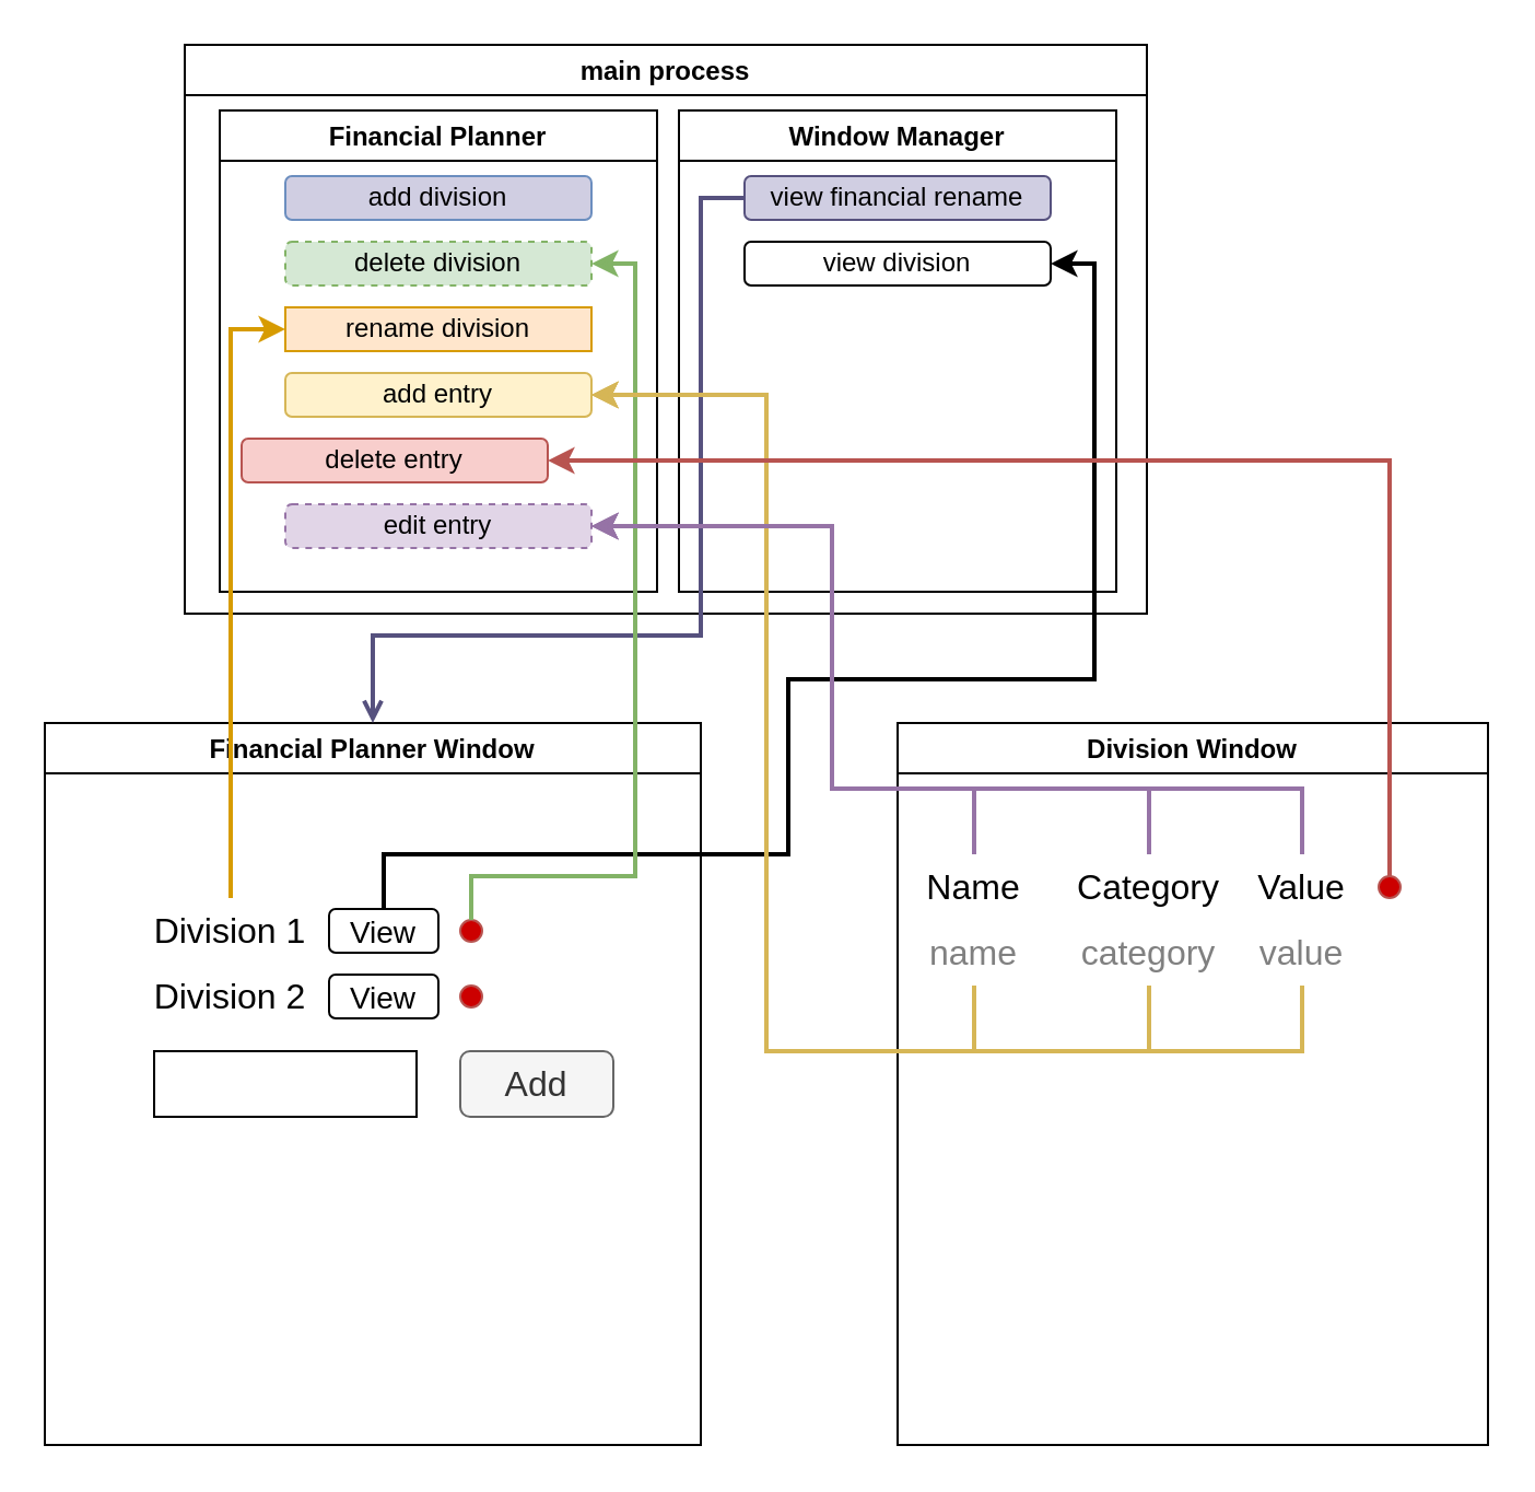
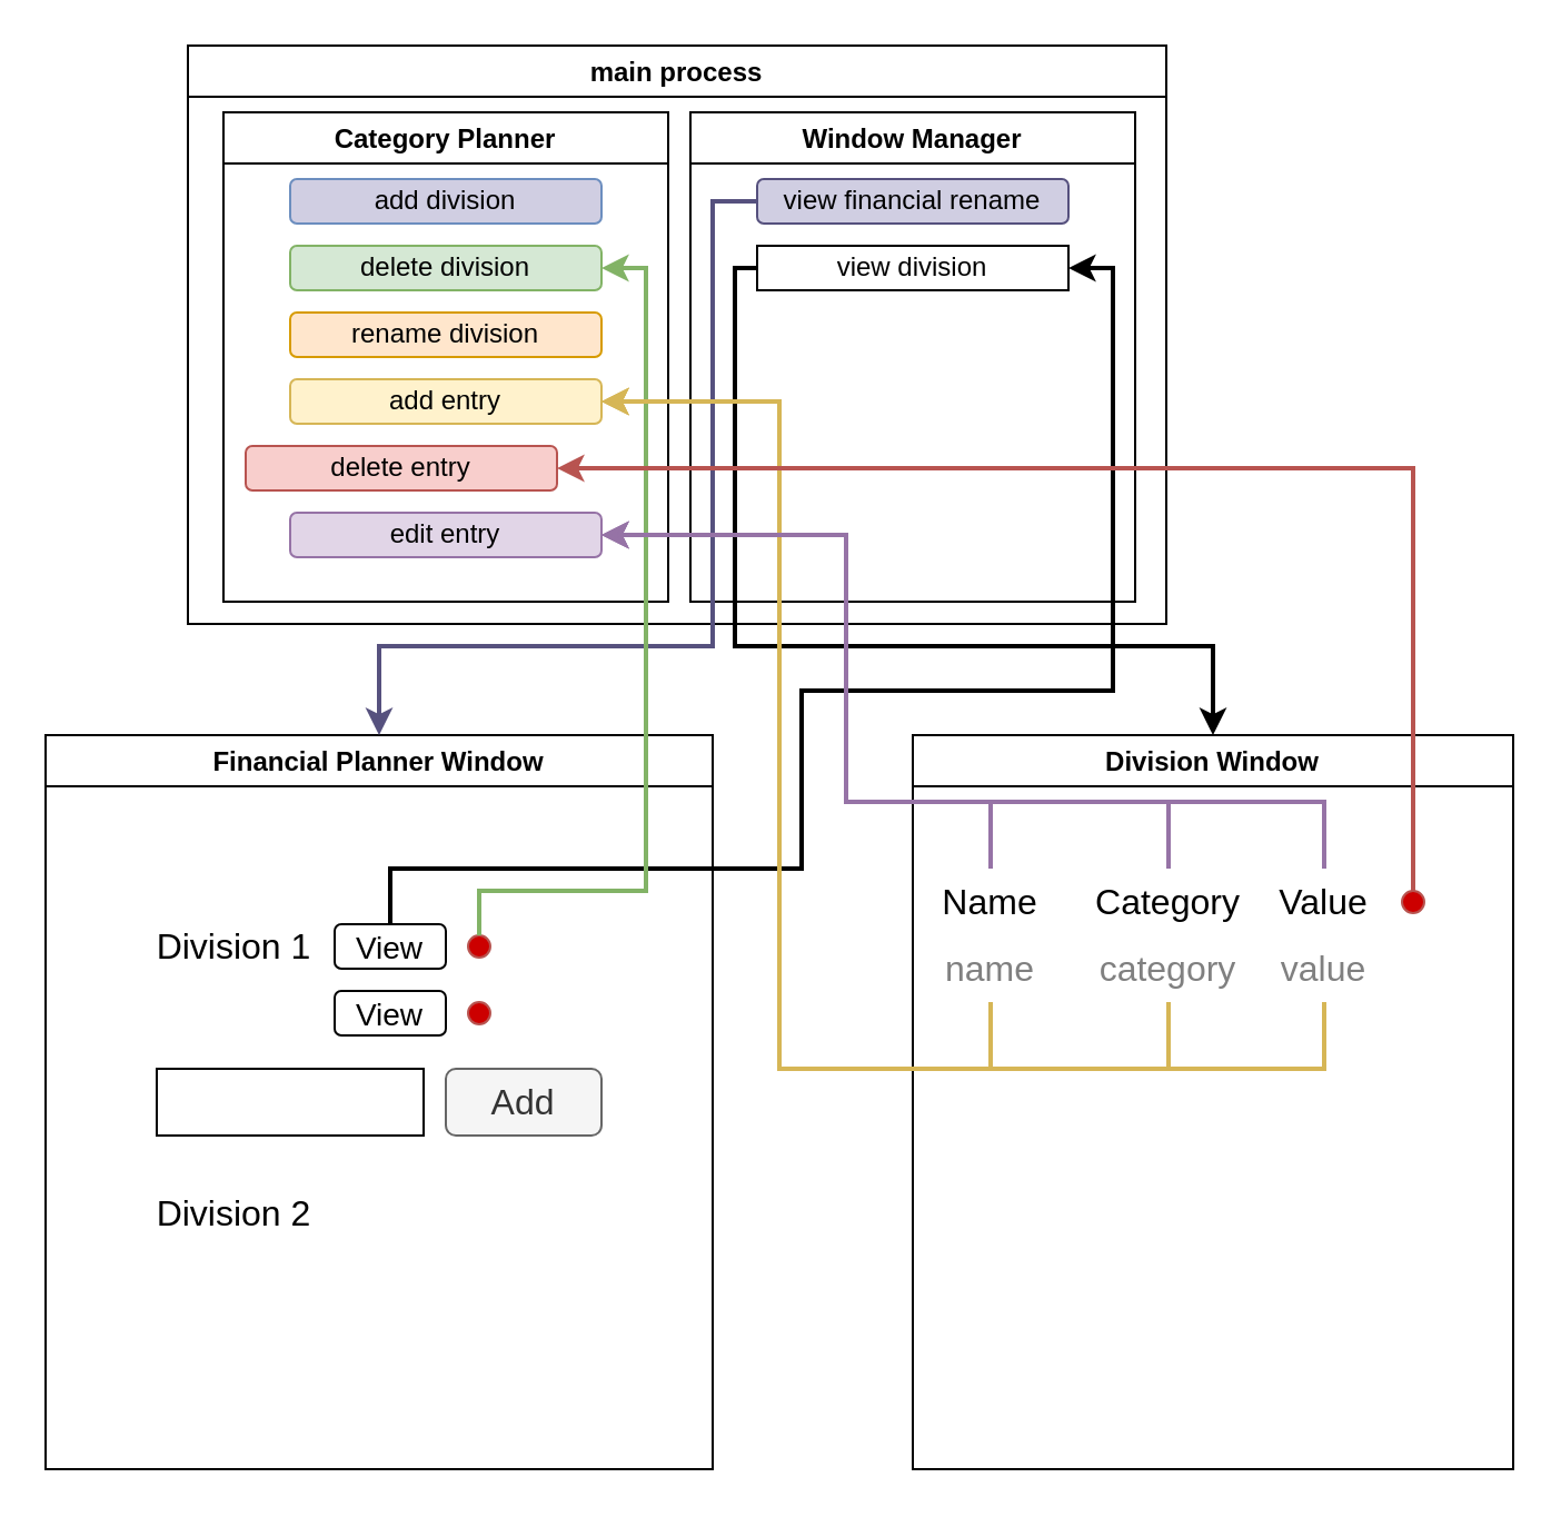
  <mxCell id="0" />
  <mxCell id="1" parent="0" />
  <mxCell id="2" value="main process" style="swimlane;" vertex="1" parent="1"><mxGeometry x="84" y="20" width="440" height="260" as="geometry" /></mxCell>
- <mxCell id="3" value="Financial Planner" style="swimlane;" vertex="1" parent="2"><mxGeometry x="16" y="30" width="200" height="220" as="geometry" /></mxCell>
+ <mxCell id="3" value="Category Planner" style="swimlane;" vertex="1" parent="2"><mxGeometry x="16" y="30" width="200" height="220" as="geometry" /></mxCell>
  <mxCell id="4" value="add division" style="rounded=1;whiteSpace=wrap;html=1;fillColor=#d0cee2;strokeColor=#6c8ebf;" vertex="1" parent="3"><mxGeometry x="30" y="30" width="140" height="20" as="geometry" /></mxCell>
- <mxCell id="5" value="delete division" style="rounded=1;whiteSpace=wrap;html=1;fillColor=#d5e8d4;strokeColor=#82b366;dashed=1;" vertex="1" parent="3"><mxGeometry x="30" y="60" width="140" height="20" as="geometry" /></mxCell>
- <mxCell id="6" value="rename division" style="whiteSpace=wrap;html=1;fillColor=#ffe6cc;strokeColor=#d79b00;rounded=0;" vertex="1" parent="3"><mxGeometry x="30" y="90" width="140" height="20" as="geometry" /></mxCell>
+ <mxCell id="5" value="delete division" style="rounded=1;whiteSpace=wrap;html=1;fillColor=#d5e8d4;strokeColor=#82b366;" vertex="1" parent="3"><mxGeometry x="30" y="60" width="140" height="20" as="geometry" /></mxCell>
+ <mxCell id="6" value="rename division" style="rounded=1;whiteSpace=wrap;html=1;fillColor=#ffe6cc;strokeColor=#d79b00;" vertex="1" parent="3"><mxGeometry x="30" y="90" width="140" height="20" as="geometry" /></mxCell>
  <mxCell id="7" value="add entry" style="rounded=1;whiteSpace=wrap;html=1;fillColor=#fff2cc;strokeColor=#d6b656;" vertex="1" parent="3"><mxGeometry x="30" y="120" width="140" height="20" as="geometry" /></mxCell>
  <mxCell id="8" value="delete entry" style="rounded=1;whiteSpace=wrap;html=1;fillColor=#f8cecc;strokeColor=#b85450;" vertex="1" parent="3"><mxGeometry x="10" y="150" width="140" height="20" as="geometry" /></mxCell>
- <mxCell id="9" value="edit entry" style="rounded=1;whiteSpace=wrap;html=1;fillColor=#e1d5e7;strokeColor=#9673a6;dashed=1;" vertex="1" parent="3"><mxGeometry x="30" y="180" width="140" height="20" as="geometry" /></mxCell>
+ <mxCell id="9" value="edit entry" style="rounded=1;whiteSpace=wrap;html=1;fillColor=#e1d5e7;strokeColor=#9673a6;" vertex="1" parent="3"><mxGeometry x="30" y="180" width="140" height="20" as="geometry" /></mxCell>
  <mxCell id="10" value="Window Manager" style="swimlane;" vertex="1" parent="2"><mxGeometry x="226" y="30" width="200" height="220" as="geometry" /></mxCell>
  <mxCell id="11" value="view financial rename" style="rounded=1;whiteSpace=wrap;html=1;fillColor=#d0cee2;strokeColor=#56517e;" vertex="1" parent="10"><mxGeometry x="30" y="30" width="140" height="20" as="geometry" /></mxCell>
- <mxCell id="12" value="view division" style="rounded=1;whiteSpace=wrap;html=1;" vertex="1" parent="10"><mxGeometry x="30" y="60" width="140" height="20" as="geometry" /></mxCell>
+ <mxCell id="12" value="view division" style="whiteSpace=wrap;html=1;rounded=0;" vertex="1" parent="10"><mxGeometry x="30" y="60" width="140" height="20" as="geometry" /></mxCell>
  <mxCell id="13" value="Financial Planner Window" style="swimlane;" vertex="1" parent="1"><mxGeometry x="20" y="330" width="300" height="330" as="geometry" /></mxCell>
  <mxCell id="14" value="&lt;font style=&quot;font-size: 16px&quot;&gt;Division 1&lt;/font&gt;" style="text;html=1;strokeColor=none;fillColor=none;align=center;verticalAlign=middle;whiteSpace=wrap;rounded=0;" vertex="1" parent="13"><mxGeometry x="40" y="80" width="90" height="30" as="geometry" /></mxCell>
  <mxCell id="15" value="" style="ellipse;whiteSpace=wrap;html=1;aspect=fixed;fillColor=#CC0000;strokeColor=#b85450;" vertex="1" parent="13"><mxGeometry x="190" y="90" width="10" height="10" as="geometry" /></mxCell>
- <mxCell id="16" value="&lt;font style=&quot;font-size: 16px&quot;&gt;Division 2&lt;/font&gt;" style="text;html=1;strokeColor=none;fillColor=none;align=center;verticalAlign=middle;whiteSpace=wrap;rounded=0;" vertex="1" parent="13"><mxGeometry x="40" y="110" width="90" height="30" as="geometry" /></mxCell>
+ <mxCell id="16" value="&lt;font style=&quot;font-size: 16px&quot;&gt;Division 2&lt;/font&gt;" style="text;html=1;strokeColor=none;fillColor=none;align=center;verticalAlign=middle;whiteSpace=wrap;rounded=0;" vertex="1" parent="13"><mxGeometry x="40" y="200" width="90" height="30" as="geometry" /></mxCell>
  <mxCell id="17" value="" style="ellipse;whiteSpace=wrap;html=1;aspect=fixed;fillColor=#CC0000;strokeColor=#b85450;" vertex="1" parent="13"><mxGeometry x="190" y="120" width="10" height="10" as="geometry" /></mxCell>
  <mxCell id="18" value="" style="rounded=0;whiteSpace=wrap;html=1;fontSize=16;" vertex="1" parent="13"><mxGeometry x="50" y="150" width="120" height="30" as="geometry" /></mxCell>
- <mxCell id="19" value="Add" style="rounded=1;whiteSpace=wrap;html=1;fontSize=16;fillColor=#f5f5f5;fontColor=#333333;strokeColor=#666666;" vertex="1" parent="13"><mxGeometry x="190" y="150" width="70" height="30" as="geometry" /></mxCell>
+ <mxCell id="19" value="Add" style="rounded=1;whiteSpace=wrap;html=1;fontSize=16;fillColor=#f5f5f5;fontColor=#333333;strokeColor=#666666;" vertex="1" parent="13"><mxGeometry x="180" y="150" width="70" height="30" as="geometry" /></mxCell>
  <mxCell id="20" value="&lt;font style=&quot;font-size: 14px&quot;&gt;View&lt;/font&gt;" style="rounded=1;whiteSpace=wrap;html=1;fontSize=16;" vertex="1" parent="13"><mxGeometry x="130" y="85" width="50" height="20" as="geometry" /></mxCell>
  <mxCell id="21" value="&lt;font style=&quot;font-size: 14px&quot;&gt;View&lt;/font&gt;" style="rounded=1;whiteSpace=wrap;html=1;fontSize=16;" vertex="1" parent="13"><mxGeometry x="130" y="115" width="50" height="20" as="geometry" /></mxCell>
  <mxCell id="22" value="Division Window" style="swimlane;" vertex="1" parent="1"><mxGeometry x="410" y="330" width="270" height="330" as="geometry" /></mxCell>
  <mxCell id="23" value="&lt;font style=&quot;font-size: 16px&quot;&gt;Name&lt;/font&gt;" style="text;html=1;strokeColor=none;fillColor=none;align=center;verticalAlign=middle;whiteSpace=wrap;rounded=0;" vertex="1" parent="22"><mxGeometry x="-10" y="60" width="90" height="30" as="geometry" /></mxCell>
  <mxCell id="24" value="&lt;font style=&quot;font-size: 16px&quot;&gt;Category&lt;/font&gt;" style="text;html=1;strokeColor=none;fillColor=none;align=center;verticalAlign=middle;whiteSpace=wrap;rounded=0;" vertex="1" parent="22"><mxGeometry x="70" y="60" width="90" height="30" as="geometry" /></mxCell>
  <mxCell id="25" value="&lt;font style=&quot;font-size: 16px&quot;&gt;Value&lt;/font&gt;" style="text;html=1;strokeColor=none;fillColor=none;align=center;verticalAlign=middle;whiteSpace=wrap;rounded=0;" vertex="1" parent="22"><mxGeometry x="140" y="60" width="90" height="30" as="geometry" /></mxCell>
  <mxCell id="26" value="" style="ellipse;whiteSpace=wrap;html=1;aspect=fixed;fillColor=#CC0000;strokeColor=#b85450;" vertex="1" parent="22"><mxGeometry x="220" y="70" width="10" height="10" as="geometry" /></mxCell>
  <mxCell id="27" value="&lt;font style=&quot;font-size: 16px&quot;&gt;name&lt;/font&gt;" style="text;html=1;strokeColor=none;fillColor=none;align=center;verticalAlign=middle;whiteSpace=wrap;rounded=0;fontColor=#808080;" vertex="1" parent="22"><mxGeometry x="-10" y="90" width="90" height="30" as="geometry" /></mxCell>
  <mxCell id="28" value="&lt;font style=&quot;font-size: 16px&quot;&gt;category&lt;/font&gt;" style="text;html=1;strokeColor=none;fillColor=none;align=center;verticalAlign=middle;whiteSpace=wrap;rounded=0;fontColor=#808080;" vertex="1" parent="22"><mxGeometry x="70" y="90" width="90" height="30" as="geometry" /></mxCell>
  <mxCell id="29" value="&lt;font style=&quot;font-size: 16px&quot;&gt;value&lt;/font&gt;" style="text;html=1;strokeColor=none;fillColor=none;align=center;verticalAlign=middle;whiteSpace=wrap;rounded=0;fontColor=#808080;" vertex="1" parent="22"><mxGeometry x="140" y="90" width="90" height="30" as="geometry" /></mxCell>
- <mxCell id="30" value="" style="endArrow=open;html=1;rounded=0;fontSize=14;fontColor=#808080;exitX=0;exitY=0.5;exitDx=0;exitDy=0;entryX=0.5;entryY=0;entryDx=0;entryDy=0;fillColor=#d0cee2;strokeColor=#56517e;edgeStyle=orthogonalEdgeStyle;strokeWidth=2;" edge="1" parent="1" source="11" target="13"><mxGeometry width="50" height="50" relative="1" as="geometry"><mxPoint x="280" y="260" as="sourcePoint" /><mxPoint x="330" y="210" as="targetPoint" /><Array as="points"><mxPoint x="320" y="90" /><mxPoint x="320" y="290" /><mxPoint x="170" y="290" /></Array></mxGeometry></mxCell>
+ <mxCell id="30" value="" style="endArrow=classic;html=1;rounded=0;fontSize=14;fontColor=#808080;exitX=0;exitY=0.5;exitDx=0;exitDy=0;entryX=0.5;entryY=0;entryDx=0;entryDy=0;fillColor=#d0cee2;strokeColor=#56517e;edgeStyle=orthogonalEdgeStyle;strokeWidth=2;" edge="1" parent="1" source="11" target="13"><mxGeometry width="50" height="50" relative="1" as="geometry"><mxPoint x="280" y="260" as="sourcePoint" /><mxPoint x="330" y="210" as="targetPoint" /><Array as="points"><mxPoint x="320" y="90" /><mxPoint x="320" y="290" /><mxPoint x="170" y="290" /></Array></mxGeometry></mxCell>
  <mxCell id="31" value="" style="endArrow=classic;html=1;rounded=0;fontSize=14;fontColor=#808080;strokeWidth=2;exitX=0.5;exitY=0;exitDx=0;exitDy=0;entryX=1;entryY=0.5;entryDx=0;entryDy=0;edgeStyle=orthogonalEdgeStyle;" edge="1" parent="1" source="20" target="12"><mxGeometry width="50" height="50" relative="1" as="geometry"><mxPoint x="280" y="360" as="sourcePoint" /><mxPoint x="370" y="290" as="targetPoint" /><Array as="points"><mxPoint x="175" y="390" /><mxPoint x="360" y="390" /><mxPoint x="360" y="310" /><mxPoint x="500" y="310" /><mxPoint x="500" y="120" /></Array></mxGeometry></mxCell>
+ <mxCell id="32" value="" style="endArrow=classic;html=1;rounded=0;fontSize=14;fontColor=#808080;strokeWidth=2;exitX=0;exitY=0.5;exitDx=0;exitDy=0;entryX=0.5;entryY=0;entryDx=0;entryDy=0;edgeStyle=orthogonalEdgeStyle;" edge="1" parent="1" source="12" target="22"><mxGeometry width="50" height="50" relative="1" as="geometry"><mxPoint x="185" y="425" as="sourcePoint" /><mxPoint x="490" y="130" as="targetPoint" /><Array as="points"><mxPoint x="330" y="120" /><mxPoint x="330" y="290" /><mxPoint x="545" y="290" /></Array></mxGeometry></mxCell>
  <mxCell id="33" value="" style="endArrow=classic;html=1;rounded=0;fontSize=14;fontColor=#808080;exitX=0.5;exitY=0;exitDx=0;exitDy=0;entryX=1;entryY=0.5;entryDx=0;entryDy=0;fillColor=#d5e8d4;strokeColor=#82b366;edgeStyle=orthogonalEdgeStyle;strokeWidth=2;" edge="1" parent="1" source="15" target="5"><mxGeometry width="50" height="50" relative="1" as="geometry"><mxPoint x="360" y="110" as="sourcePoint" /><mxPoint x="190" y="350" as="targetPoint" /><Array as="points"><mxPoint x="215" y="400" /><mxPoint x="290" y="400" /><mxPoint x="290" y="120" /></Array></mxGeometry></mxCell>
- <mxCell id="34" value="" style="endArrow=classic;html=1;rounded=0;fontSize=14;fontColor=#808080;exitX=0.5;exitY=0;exitDx=0;exitDy=0;fillColor=#ffe6cc;strokeColor=#d79b00;edgeStyle=orthogonalEdgeStyle;strokeWidth=2;entryX=0;entryY=0.5;entryDx=0;entryDy=0;" edge="1" parent="1" source="14" target="6"><mxGeometry width="50" height="50" relative="1" as="geometry"><mxPoint x="370" y="120" as="sourcePoint" /><mxPoint x="20" y="240" as="targetPoint" /><Array as="points"><mxPoint x="105" y="150" /></Array></mxGeometry></mxCell>
  <mxCell id="35" value="" style="endArrow=classic;html=1;rounded=0;fontSize=14;fontColor=#808080;exitX=0.5;exitY=1;exitDx=0;exitDy=0;entryX=1;entryY=0.5;entryDx=0;entryDy=0;fillColor=#fff2cc;strokeColor=#d6b656;edgeStyle=orthogonalEdgeStyle;strokeWidth=2;" edge="1" parent="1" source="27" target="7"><mxGeometry width="50" height="50" relative="1" as="geometry"><mxPoint x="380" y="130" as="sourcePoint" /><mxPoint x="210" y="370" as="targetPoint" /><Array as="points"><mxPoint x="445" y="480" /><mxPoint x="350" y="480" /><mxPoint x="350" y="180" /></Array></mxGeometry></mxCell>
  <mxCell id="36" value="" style="endArrow=classic;html=1;rounded=0;fontSize=14;fontColor=#808080;exitX=0.5;exitY=1;exitDx=0;exitDy=0;entryX=1;entryY=0.5;entryDx=0;entryDy=0;fillColor=#fff2cc;strokeColor=#d6b656;edgeStyle=orthogonalEdgeStyle;strokeWidth=2;" edge="1" parent="1" source="28" target="7"><mxGeometry width="50" height="50" relative="1" as="geometry"><mxPoint x="455" y="460" as="sourcePoint" /><mxPoint x="280" y="190" as="targetPoint" /><Array as="points"><mxPoint x="525" y="480" /><mxPoint x="350" y="480" /><mxPoint x="350" y="180" /></Array></mxGeometry></mxCell>
  <mxCell id="37" value="" style="endArrow=classic;html=1;rounded=0;fontSize=14;fontColor=#808080;exitX=0.5;exitY=1;exitDx=0;exitDy=0;fillColor=#fff2cc;strokeColor=#d6b656;edgeStyle=orthogonalEdgeStyle;strokeWidth=2;" edge="1" parent="1" source="29"><mxGeometry width="50" height="50" relative="1" as="geometry"><mxPoint x="465" y="470" as="sourcePoint" /><mxPoint x="270" y="180" as="targetPoint" /><Array as="points"><mxPoint x="595" y="480" /><mxPoint x="350" y="480" /><mxPoint x="350" y="180" /></Array></mxGeometry></mxCell>
  <mxCell id="38" value="" style="endArrow=classic;html=1;rounded=0;fontSize=14;fontColor=#808080;exitX=0.5;exitY=0;exitDx=0;exitDy=0;entryX=1;entryY=0.5;entryDx=0;entryDy=0;fillColor=#e1d5e7;strokeColor=#9673a6;edgeStyle=orthogonalEdgeStyle;strokeWidth=2;" edge="1" parent="1" source="23" target="9"><mxGeometry width="50" height="50" relative="1" as="geometry"><mxPoint x="475" y="480" as="sourcePoint" /><mxPoint x="300" y="210" as="targetPoint" /><Array as="points"><mxPoint x="445" y="360" /><mxPoint x="380" y="360" /><mxPoint x="380" y="240" /></Array></mxGeometry></mxCell>
  <mxCell id="39" value="" style="endArrow=classic;html=1;rounded=0;fontSize=14;fontColor=#808080;exitX=0.5;exitY=0;exitDx=0;exitDy=0;entryX=1;entryY=0.5;entryDx=0;entryDy=0;fillColor=#e1d5e7;strokeColor=#9673a6;edgeStyle=orthogonalEdgeStyle;strokeWidth=2;" edge="1" parent="1" source="24" target="9"><mxGeometry width="50" height="50" relative="1" as="geometry"><mxPoint x="455" y="400" as="sourcePoint" /><mxPoint x="280" y="250" as="targetPoint" /><Array as="points"><mxPoint x="525" y="360" /><mxPoint x="380" y="360" /><mxPoint x="380" y="240" /></Array></mxGeometry></mxCell>
  <mxCell id="40" value="" style="endArrow=classic;html=1;rounded=0;fontSize=14;fontColor=#808080;exitX=0.5;exitY=0;exitDx=0;exitDy=0;entryX=1;entryY=0.5;entryDx=0;entryDy=0;fillColor=#e1d5e7;strokeColor=#9673a6;edgeStyle=orthogonalEdgeStyle;strokeWidth=2;" edge="1" parent="1" source="25" target="9"><mxGeometry width="50" height="50" relative="1" as="geometry"><mxPoint x="465" y="410" as="sourcePoint" /><mxPoint x="290" y="260" as="targetPoint" /><Array as="points"><mxPoint x="595" y="360" /><mxPoint x="380" y="360" /><mxPoint x="380" y="240" /></Array></mxGeometry></mxCell>
  <mxCell id="41" value="" style="endArrow=classic;html=1;rounded=0;fontSize=14;fontColor=#808080;exitX=0.5;exitY=0;exitDx=0;exitDy=0;entryX=1;entryY=0.5;entryDx=0;entryDy=0;fillColor=#f8cecc;strokeColor=#b85450;edgeStyle=orthogonalEdgeStyle;strokeWidth=2;" edge="1" parent="1" source="26" target="8"><mxGeometry width="50" height="50" relative="1" as="geometry"><mxPoint x="475" y="420" as="sourcePoint" /><mxPoint x="300" y="270" as="targetPoint" /><Array as="points"><mxPoint x="635" y="210" /></Array></mxGeometry></mxCell>
